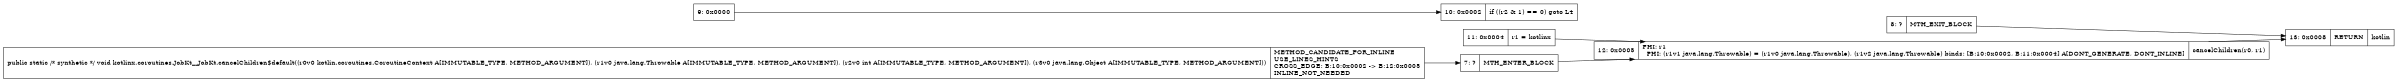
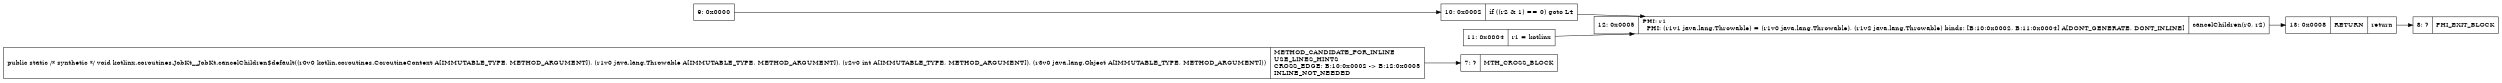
  digraph {
    rankdir=LR
    node [shape=record]
-   n1 [label="{7\:\ ?|MTH_ENTER_BLOCK\l}"]
+   n1 [label="{7\:\ ?|MTH_CROSS_BLOCK\l}"]
    n2 [label="{9\:\ 0x0000}"]
    n3 [label="{10\:\ 0x0002|if ((r2 & 1) == 0) goto L4\l}"]
-   n4 [label="{12\:\ 0x0005|PHI: r1 \l  PHI: (r1v1 java.lang.Throwable) = (r1v0 java.lang.Throwable), (r1v2 java.lang.Throwable) binds: [B:10:0x0002, B:11:0x0004] A[DONT_GENERATE, DONT_INLINE]\l|cancelChildren(r0, r1)\l}"]
+   n4 [label="{12\:\ 0x0005|PHI: r1 \l  PHI: (r1v1 java.lang.Throwable) = (r1v0 java.lang.Throwable), (r1v2 java.lang.Throwable) binds: [B:10:0x0002, B:11:0x0004] A[DONT_GENERATE, DONT_INLINE]\l|cancelChildren(r0, r2)\l}"]
    n5 [label="{11\:\ 0x0004|r1 = kotlinx\l}"]
-   n6 [label="{13\:\ 0x0008|RETURN\l|kotlin\l}"]
-   n7 [label="{8\:\ ?|MTH_EXIT_BLOCK\l}"]
+   n6 [label="{13\:\ 0x0008|RETURN\l|return\l}"]
+   n7 [label="{8\:\ ?|PHI_EXIT_BLOCK\l}"]
    n8 [label="{public static \/* synthetic *\/ void kotlinx.coroutines.JobKt__JobKt.cancelChildren$default((r0v0 kotlin.coroutines.CoroutineContext A[IMMUTABLE_TYPE, METHOD_ARGUMENT]), (r1v0 java.lang.Throwable A[IMMUTABLE_TYPE, METHOD_ARGUMENT]), (r2v0 int A[IMMUTABLE_TYPE, METHOD_ARGUMENT]), (r3v0 java.lang.Object A[IMMUTABLE_TYPE, METHOD_ARGUMENT]))  | METHOD_CANDIDATE_FOR_INLINE\lUSE_LINES_HINTS\lCROSS_EDGE: B:10:0x0002 \-\> B:12:0x0005\lINLINE_NOT_NEEDED\l}"]
    n2 -> n3
-   n1 -> n4
+   n3 -> n4
    n4 -> n6
    n5 -> n4
-   n7 -> n6
+   n6 -> n7
    n8 -> n1
  }
